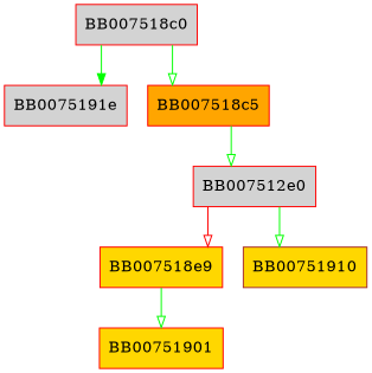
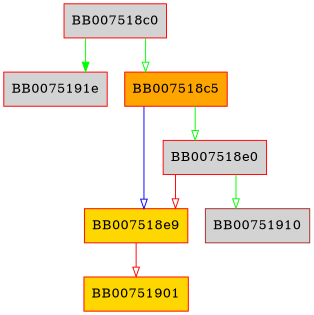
  digraph {
    splines=ortho
    node [color=red fillcolor=lightgrey shape=box style=filled]
    edge [arrowhead=onormal color=green]
    BB007518c0
    BB0075191e
    BB007518c5 [fillcolor=orange]
    BB007518e9 [fillcolor=gold]
-   BB007518e0 [label=BB007512e0]
+   BB007518e0
    BB00751901 [fillcolor=gold]
-   BB00751910 [color=brown fillcolor=gold]
+   BB00751910 [color=brown]
    BB007518c0 -> BB0075191e [arrowhead=normal]
    BB007518c0 -> BB007518c5
+   BB007518c5 -> BB007518e9 [color=blue]
    BB007518c5 -> BB007518e0
-   BB007518e9 -> BB00751901
+   BB007518e9 -> BB00751901 [color=red]
    BB007518e0 -> BB007518e9 [color=red]
    BB007518e0 -> BB00751910
  }
